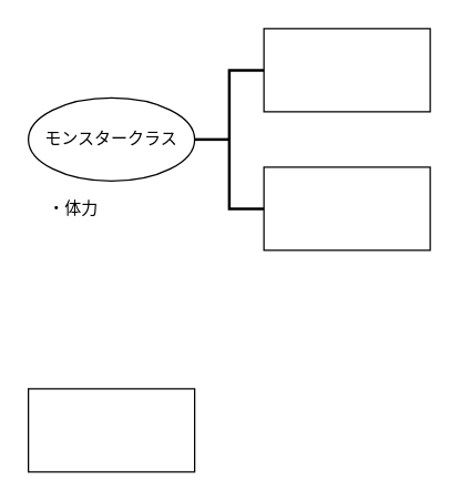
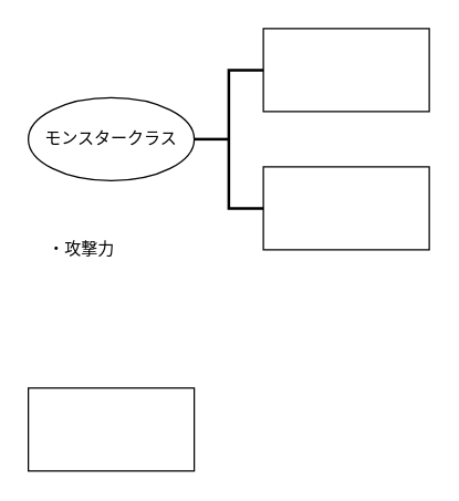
  <mxCell id="0" />
  <mxCell id="1" parent="0" />
  <mxCell id="2" value="モンスタークラス" style="ellipse;whiteSpace=wrap;html=1;" vertex="1" parent="1"><mxGeometry x="20" y="70" width="120" height="60" as="geometry" /></mxCell>
  <mxCell id="3" value="" style="verticalLabelPosition=bottom;verticalAlign=top;html=1;shape=mxgraph.basic.rect;fillColor2=none;strokeWidth=1;size=20;indent=5;" vertex="1" parent="1"><mxGeometry x="190" y="20" width="120" height="60" as="geometry" /></mxCell>
  <mxCell id="4" value="" style="verticalLabelPosition=bottom;verticalAlign=top;html=1;shape=mxgraph.basic.rect;fillColor2=none;strokeWidth=1;size=20;indent=5;" vertex="1" parent="1"><mxGeometry x="190" y="120" width="120" height="60" as="geometry" /></mxCell>
  <mxCell id="5" value="" style="strokeWidth=2;html=1;shape=mxgraph.flowchart.annotation_2;align=left;labelPosition=right;pointerEvents=1;" vertex="1" parent="1"><mxGeometry x="140" y="50" width="50" height="100" as="geometry" /></mxCell>
- <mxCell id="6" value="・体力" style="text;html=1;align=center;verticalAlign=middle;resizable=0;points=[];autosize=1;" vertex="1" parent="1"><mxGeometry x="27" y="140" width="50" height="20" as="geometry" /></mxCell>
+ <mxCell id="7" value="・攻撃力" style="text;html=1;align=center;verticalAlign=middle;resizable=0;points=[];autosize=1;" vertex="1" parent="1"><mxGeometry x="28" y="170" width="60" height="20" as="geometry" /></mxCell>
  <mxCell id="8" value="" style="verticalLabelPosition=bottom;verticalAlign=top;html=1;shape=mxgraph.basic.rect;fillColor2=none;strokeWidth=1;size=20;indent=5;" vertex="1" parent="1"><mxGeometry x="20" y="280" width="120" height="60" as="geometry" /></mxCell>
